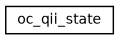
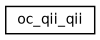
  digraph {
    rankdir=TB
-   n1 [color=black fillcolor=white fontname=Helvetica fontsize=10 height=0.2 label=oc_qii_state shape=record style=filled width=0.4]
+   n1 [color=black fillcolor=white fontname=Helvetica fontsize=10 height=0.2 label=oc_qii_qii shape=record style=filled width=0.4]
  }
